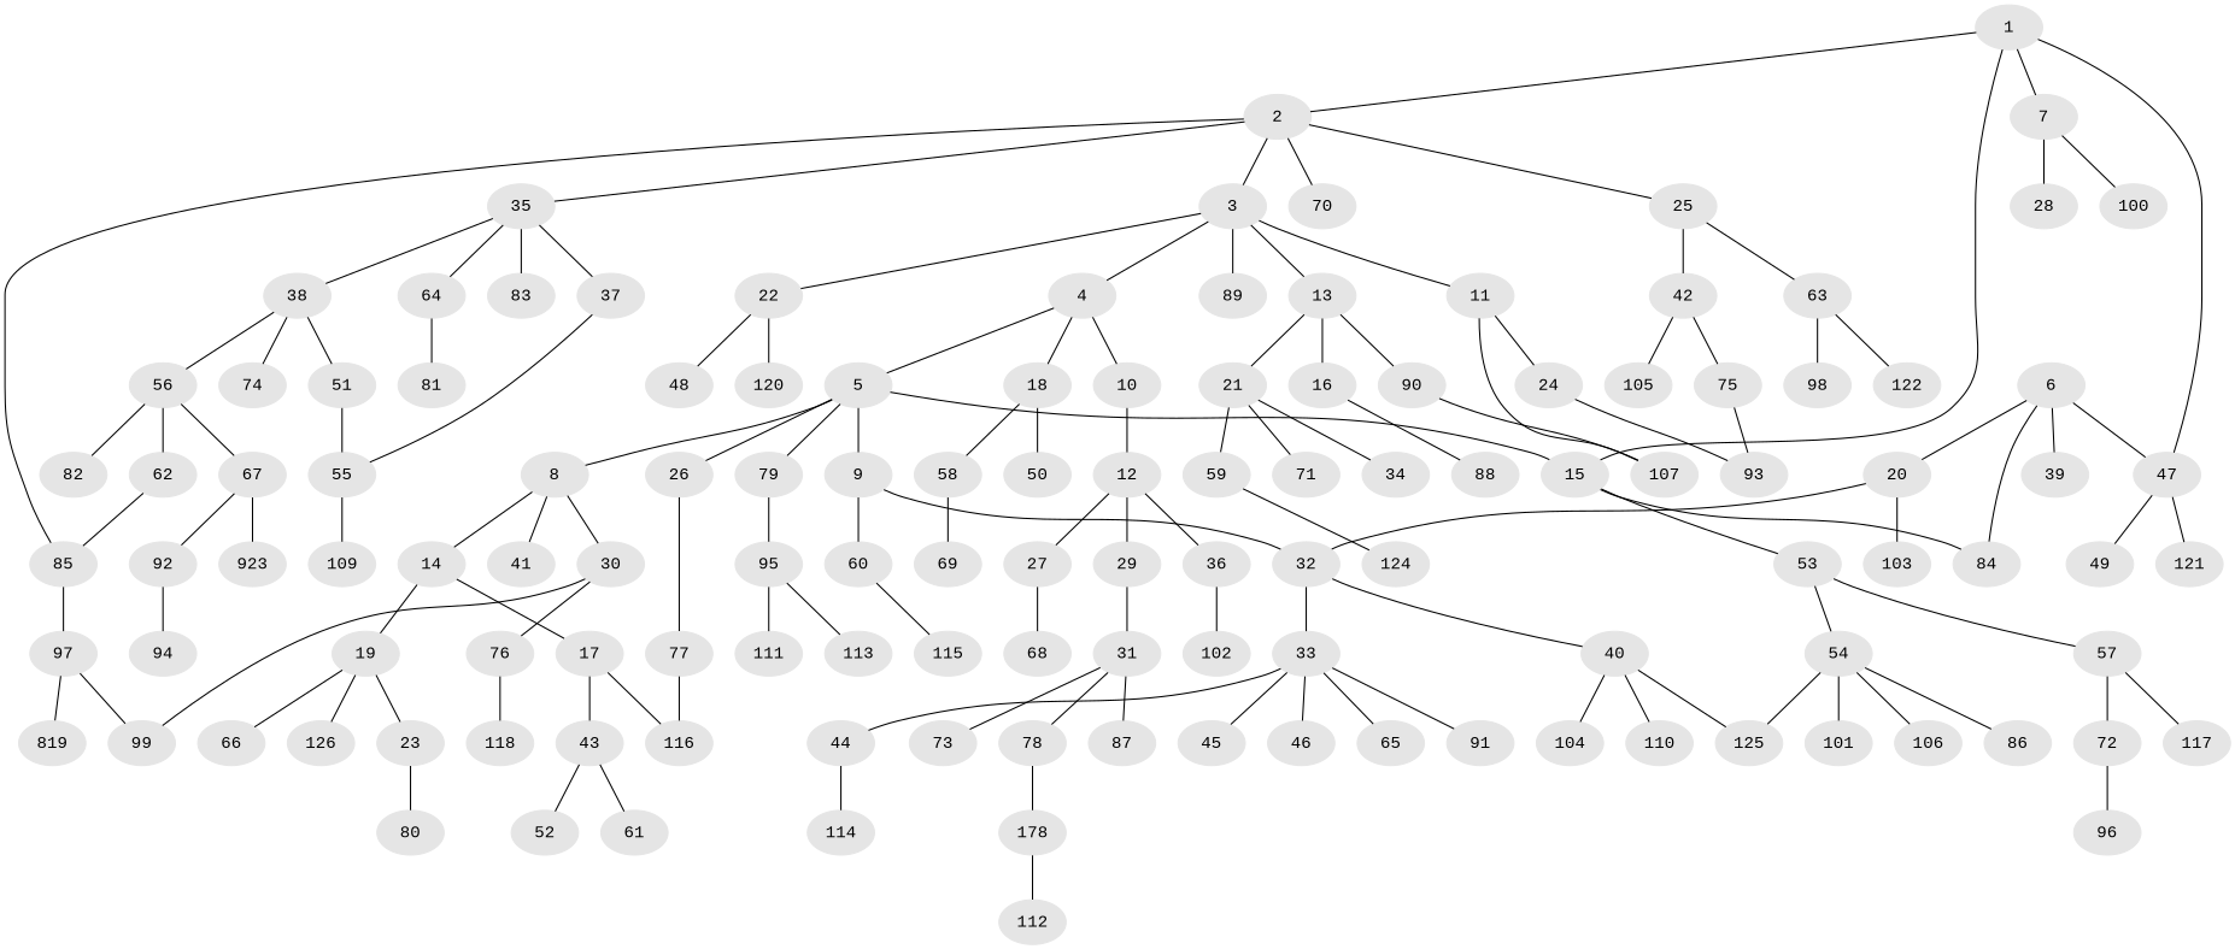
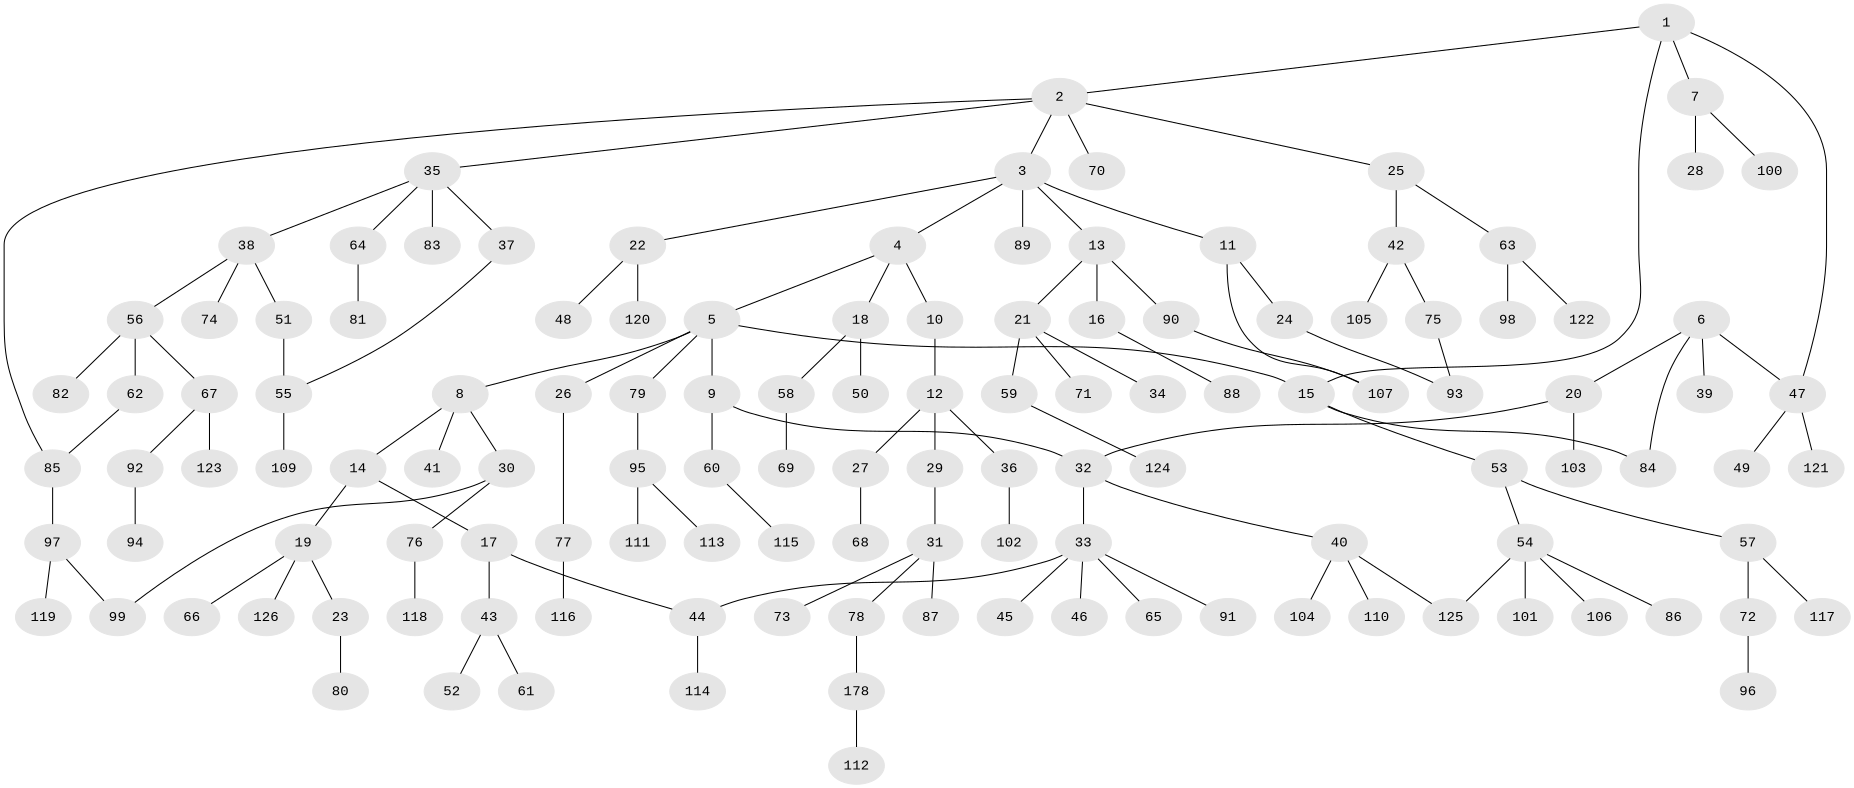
  graph {
    fontname="Liberation Mono"
    node [color=gray90 fontname="Liberation Mono" style=filled]
    edge [fontname="Liberation Mono"]
    1
    2
    7
    15
    47
    3
    25
    35
    70
    85
    28
    100
    84
    53
    49
    121
    4
    11
    13
    22
    89
    10
    12
    42
    63
    37
    38
    64
    83
    97
    5
    18
    6
    20
    39
    24
    107
    16
    21
    90
    48
    120
    8
    9
    26
    79
    50
    58
    14
    30
    41
    32
    60
    77
    95
    103
    17
    19
    76
    99
    33
    40
    115
    27
    29
    36
    93
    68
    31
    102
    88
    34
    59
    71
    43
    44
    23
    66
    126
    54
    57
    52
    61
    114
    69
    80
    124
    75
    105
    98
    122
    116
    73
    78
    87
    118
    n97 [label=178]
    45
    46
    65
    91
    104
    110
    125
    55
    51
    56
    74
    81
    109
    62
    67
    82
    86
    101
    106
    72
    117
    92
-   123 [label=923]
+   123
    96
    94
    112
    111
    113
-   119 [label=819]
+   119
    1 -- 2
    1 -- 7
    1 -- 15
    1 -- 47
    2 -- 3
    2 -- 25
    2 -- 35
    2 -- 70
    2 -- 85
    7 -- 28
    7 -- 100
    15 -- 84
    15 -- 53
    47 -- 49
    47 -- 121
    3 -- 4
    3 -- 11
    3 -- 13
    3 -- 22
    3 -- 89
    25 -- 42
    25 -- 63
    35 -- 37
    35 -- 38
    35 -- 64
    35 -- 83
    85 -- 97
    53 -- 54
    53 -- 57
    4 -- 10
    4 -- 5
    4 -- 18
    11 -- 24
    11 -- 107
    13 -- 16
    13 -- 21
    13 -- 90
    22 -- 48
    22 -- 120
    10 -- 12
    12 -- 27
    12 -- 29
    12 -- 36
    42 -- 75
    42 -- 105
    63 -- 98
    63 -- 122
    37 -- 55
    38 -- 51
    38 -- 56
    38 -- 74
    64 -- 81
    97 -- 99
    97 -- 119
    5 -- 15
    5 -- 8
    5 -- 9
    5 -- 26
    5 -- 79
    18 -- 50
    18 -- 58
    6 -- 47
    6 -- 84
    6 -- 20
    6 -- 39
    20 -- 32
    20 -- 103
    24 -- 93
    16 -- 88
    21 -- 34
    21 -- 59
    21 -- 71
    90 -- 107
    8 -- 14
    8 -- 30
    8 -- 41
    9 -- 32
    9 -- 60
    26 -- 77
    79 -- 95
    58 -- 69
    14 -- 17
    14 -- 19
    30 -- 76
    30 -- 99
    32 -- 33
    32 -- 40
    60 -- 115
    77 -- 116
    95 -- 111
    95 -- 113
    17 -- 43
-   17 -- 116
+   17 -- 44
    19 -- 23
    19 -- 66
    19 -- 126
    76 -- 118
    33 -- 44
    33 -- 45
    33 -- 46
    33 -- 65
    33 -- 91
    40 -- 104
    40 -- 110
    40 -- 125
    27 -- 68
    29 -- 31
    36 -- 102
    31 -- 73
    31 -- 78
    31 -- 87
    59 -- 124
    43 -- 52
    43 -- 61
    44 -- 114
    23 -- 80
    54 -- 125
    54 -- 86
    54 -- 101
    54 -- 106
    57 -- 72
    57 -- 117
    75 -- 93
    78 -- n97
    n97 -- 112
    55 -- 109
    51 -- 55
    56 -- 62
    56 -- 67
    56 -- 82
    62 -- 85
    67 -- 92
    67 -- 123
    72 -- 96
    92 -- 94
  }
